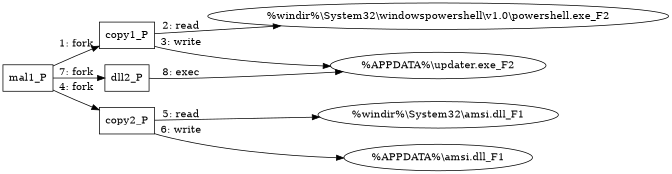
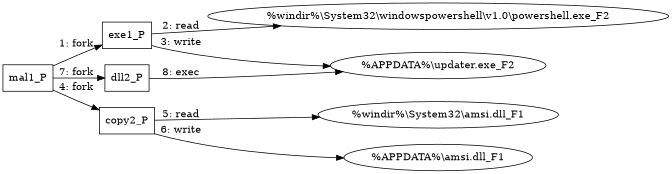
  digraph {
    engine=neato
    fixedsize=false
    fontsize=10
    nodesep=0.3
    rankdir=LR
    ranksep=0
    splines=true
    node [node_type=Process shape=box]
    mal1_P
-   copy1_P
+   copy1_P [label=exe1_P]
    copy2_P
    n4 [label=dll2_P]
    "\%windir%\\System32\\windowspowershell\\v1.0\\powershell.exe_F2" [node_type=File shape=ellipse]
    "\%APPDATA%\\updater.exe_F2" [node_type=File shape=ellipse]
    "\%windir%\\System32\\amsi.dll_F1" [node_type=File shape=ellipse]
    "\%APPDATA%\\amsi.dll_F1" [node_type=File shape=ellipse]
    mal1_P -> copy1_P [label="1: fork"]
    mal1_P -> copy2_P [label="4: fork"]
    mal1_P -> n4 [label="7: fork"]
    copy1_P -> "\%windir%\\System32\\windowspowershell\\v1.0\\powershell.exe_F2" [label="2: read"]
    copy1_P -> "\%APPDATA%\\updater.exe_F2" [label="3: write"]
    copy2_P -> "\%windir%\\System32\\amsi.dll_F1" [label="5: read"]
    copy2_P -> "\%APPDATA%\\amsi.dll_F1" [label="6: write"]
    n4 -> "\%APPDATA%\\updater.exe_F2" [label="8: exec"]
  }
